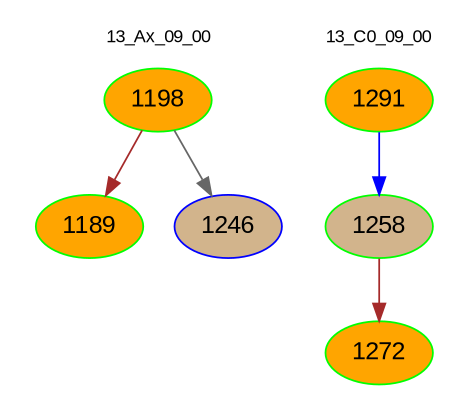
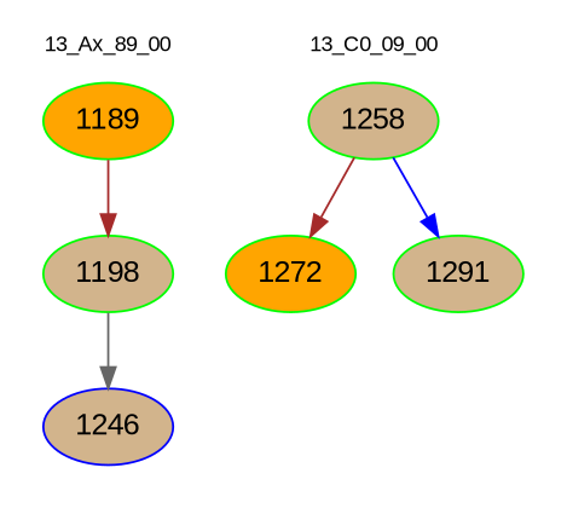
  digraph {
    fontname="Liberation Sans"
    node [color=green fillcolor=tan fontname="Liberation Sans" style=filled]
    edge [color=brown fontname="Liberation Sans"]
-   n1 [fillcolor=orange label=1198]
+   n1 [label=1198]
    n2 [fillcolor=orange label=1189]
    n3 [color=blue label=1246]
    n4 [label=1258]
    n5 [fillcolor=orange label=1272]
-   n6 [fillcolor=orange label=1291]
+   n6 [label=1291]
    subgraph cluster_1 {
      color=white
      fontsize=10
-     label="13_Ax_09_00"
+     label="13_Ax_89_00"
      n1
      n2
      n3
    }
    subgraph cluster_2 {
      color=white
      fontsize=10
      label="13_C0_09_00"
      n4
      n5
      n6
    }
-   n1 -> n2
+   n2 -> n1
    n1 -> n3 [color=gray40]
    n4 -> n5
-   n6 -> n4 [color=blue]
+   n4 -> n6 [color=blue]
  }
